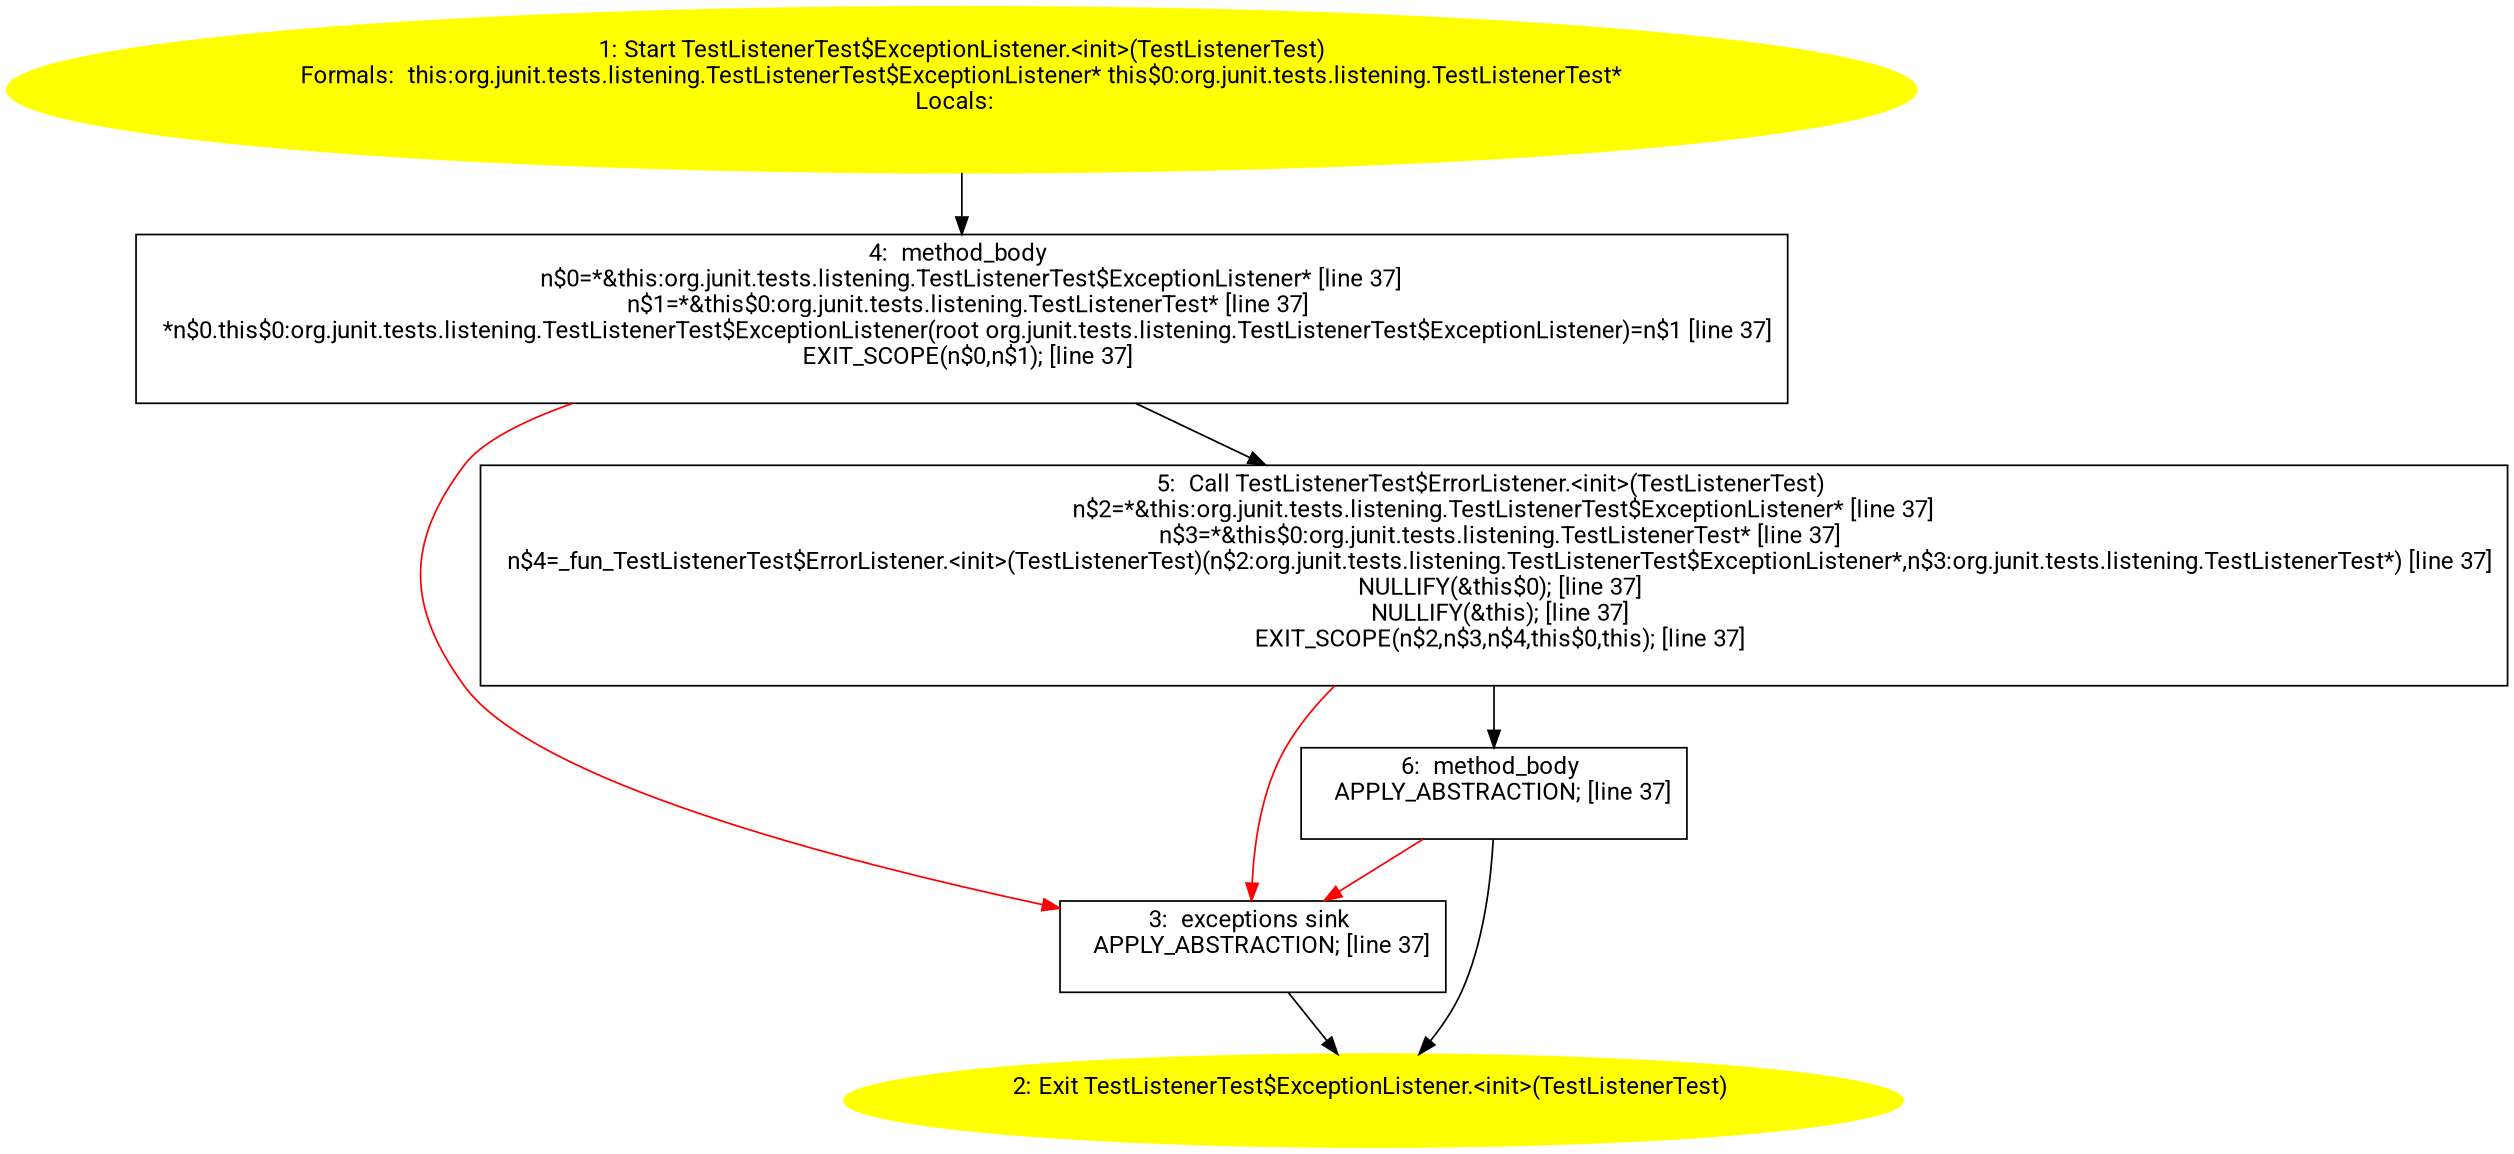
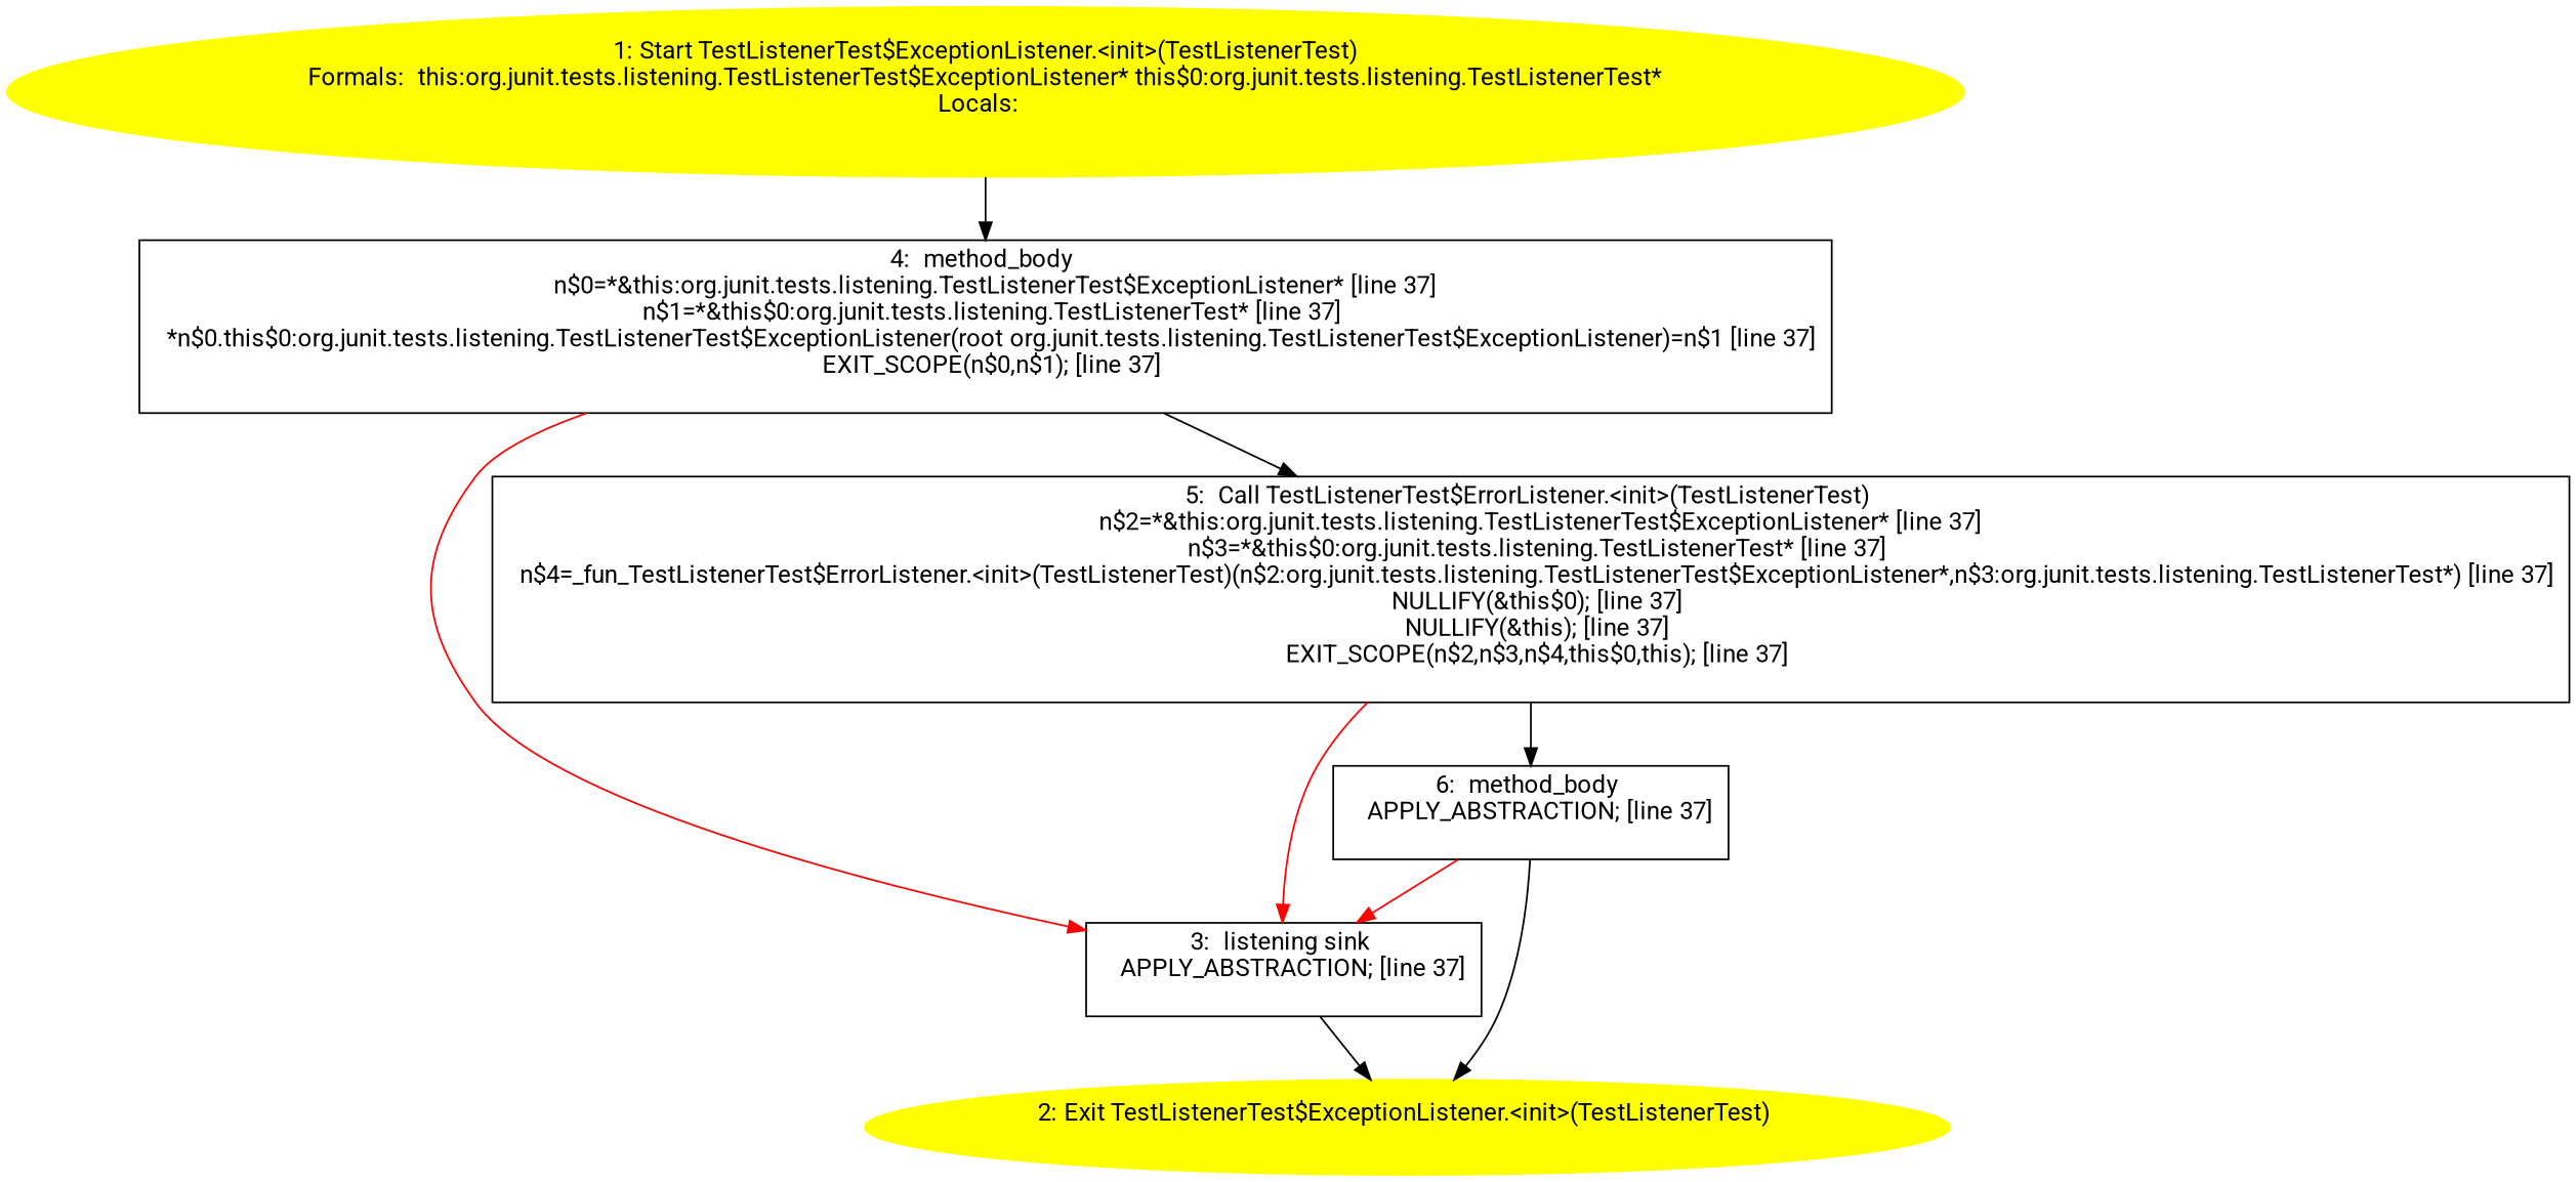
  digraph {
    fontname=Roboto
    node [fontname=Roboto shape=box]
    edge [fontname=Roboto]
    n1 [color=yellow label="1: Start TestListenerTest$ExceptionListener.<init>(TestListenerTest)\nFormals:  this:org.junit.tests.listening.TestListenerTest$ExceptionListener* this$0:org.junit.tests.listening.TestListenerTest*\nLocals:  \n  " style=filled shape=""]
    n2 [label="4:  method_body \n   n$0=*&this:org.junit.tests.listening.TestListenerTest$ExceptionListener* [line 37]\n  n$1=*&this$0:org.junit.tests.listening.TestListenerTest* [line 37]\n  *n$0.this$0:org.junit.tests.listening.TestListenerTest$ExceptionListener(root org.junit.tests.listening.TestListenerTest$ExceptionListener)=n$1 [line 37]\n  EXIT_SCOPE(n$0,n$1); [line 37]\n "]
-   n3 [label="3:  exceptions sink \n   APPLY_ABSTRACTION; [line 37]\n "]
+   n3 [label="3:  listening sink \n   APPLY_ABSTRACTION; [line 37]\n "]
    n4 [label="5:  Call TestListenerTest$ErrorListener.<init>(TestListenerTest) \n   n$2=*&this:org.junit.tests.listening.TestListenerTest$ExceptionListener* [line 37]\n  n$3=*&this$0:org.junit.tests.listening.TestListenerTest* [line 37]\n  n$4=_fun_TestListenerTest$ErrorListener.<init>(TestListenerTest)(n$2:org.junit.tests.listening.TestListenerTest$ExceptionListener*,n$3:org.junit.tests.listening.TestListenerTest*) [line 37]\n  NULLIFY(&this$0); [line 37]\n  NULLIFY(&this); [line 37]\n  EXIT_SCOPE(n$2,n$3,n$4,this$0,this); [line 37]\n "]
    n5 [color=yellow label="2: Exit TestListenerTest$ExceptionListener.<init>(TestListenerTest) \n  " style=filled shape=""]
    n6 [label="6:  method_body \n   APPLY_ABSTRACTION; [line 37]\n "]
    n1 -> n2
    n2 -> n3 [color=red]
    n2 -> n4
    n3 -> n5
    n4 -> n3 [color=red]
    n4 -> n6
    n6 -> n3 [color=red]
    n6 -> n5
  }
